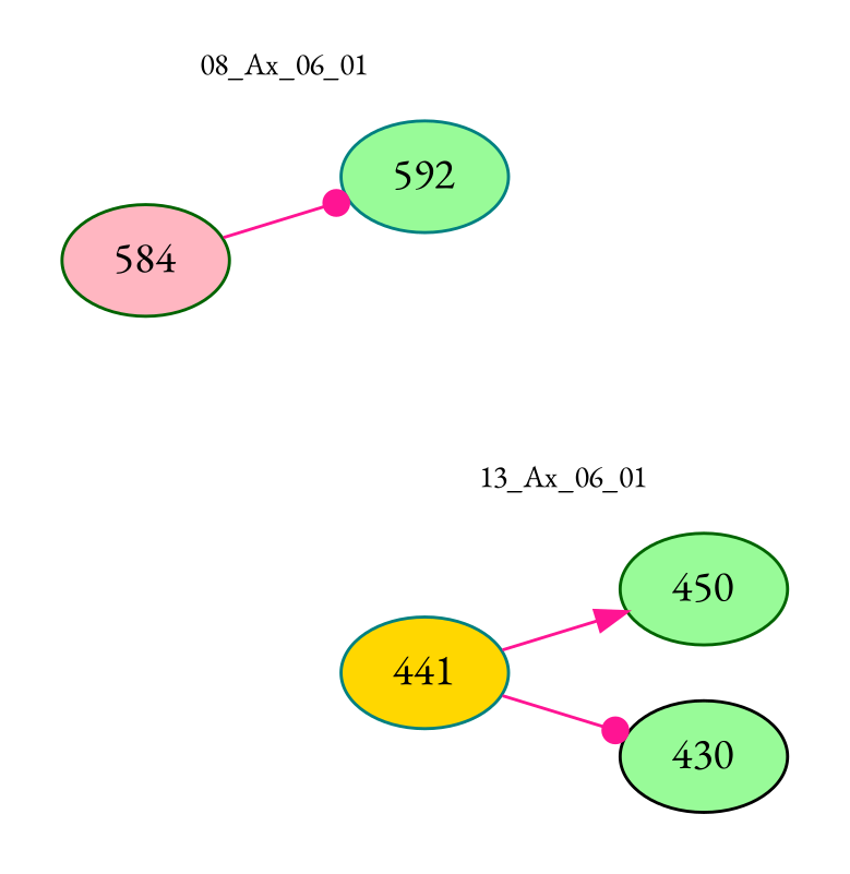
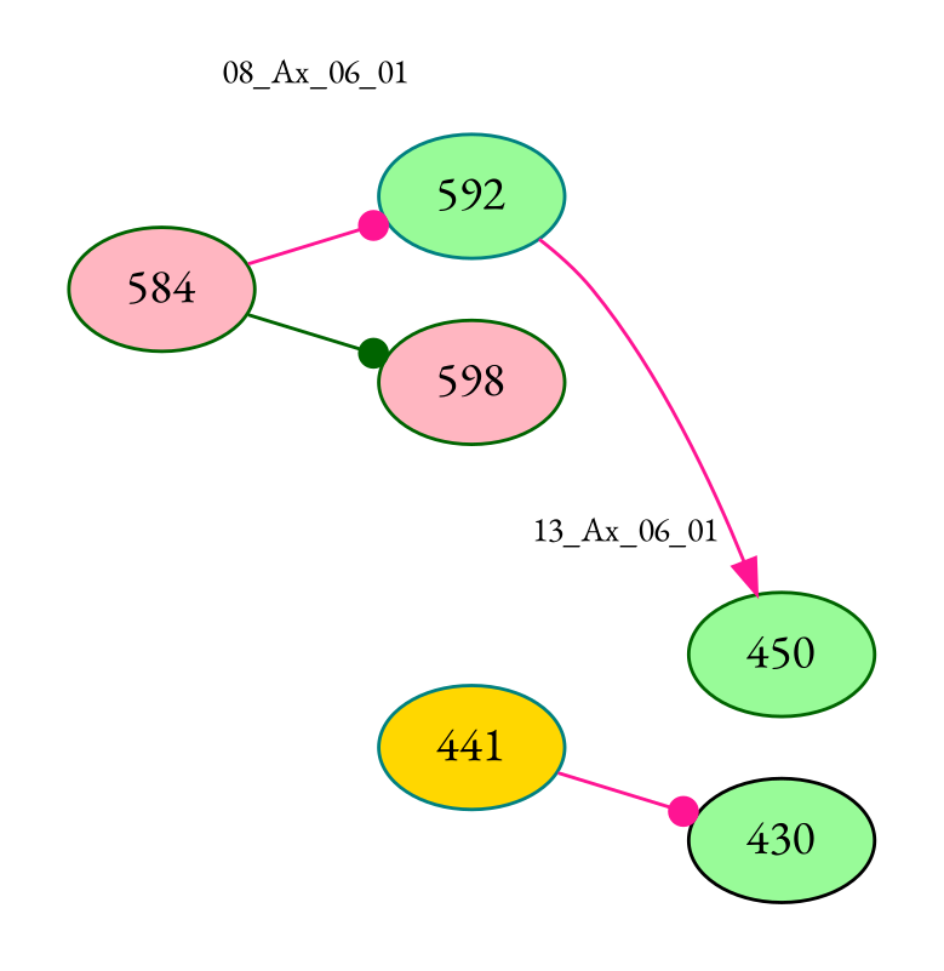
  digraph {
    fontname="EB Garamond"
    rankdir=LR
    node [color=darkgreen fillcolor=palegreen fontname="EB Garamond" style=filled]
    edge [arrowhead=dot color=deeppink fontname="EB Garamond"]
    n1 [fillcolor=lightpink label=584]
+   n2 [fillcolor=lightpink label=598]
    n3 [color=teal label=592]
    n4 [color=teal fillcolor=gold label=441]
    n5 [label=450]
    n6 [color=black label=430]
    subgraph cluster_1 {
      color=white
      fontsize=10
      label="08_Ax_06_01"
      n1
+     n2
      n3
    }
    subgraph cluster_2 {
      color=white
      fontsize=10
      label="13_Ax_06_01"
      n4
      n5
      n6
    }
+   n1 -> n2 [color=darkgreen]
    n1 -> n3
-   n4 -> n5 [arrowhead=normal]
+   n3 -> n5 [arrowhead=normal]
    n4 -> n6
  }
